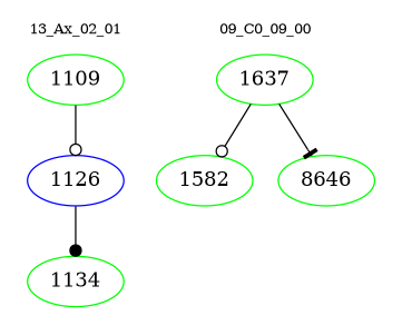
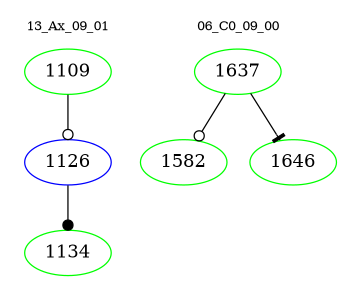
  digraph {
    node [color=green]
    edge [arrowhead=odot color=black]
    n1 [color=blue label=1126]
    n2 [label=1109]
    n3 [label=1134]
    n4 [label=1637]
    n5 [label=1582]
-   n6 [label=8646]
+   n6 [label=1646]
    subgraph cluster_1 {
      color=white
      fontsize=10
-     label="13_Ax_02_01"
+     label="13_Ax_09_01"
      n1
      n2
      n3
    }
    subgraph cluster_2 {
      color=white
      fontsize=10
-     label="09_C0_09_00"
+     label="06_C0_09_00"
      n4
      n5
      n6
    }
    n1 -> n3 [arrowhead=dot]
    n2 -> n1
    n4 -> n5
    n4 -> n6 [arrowhead=tee]
  }
